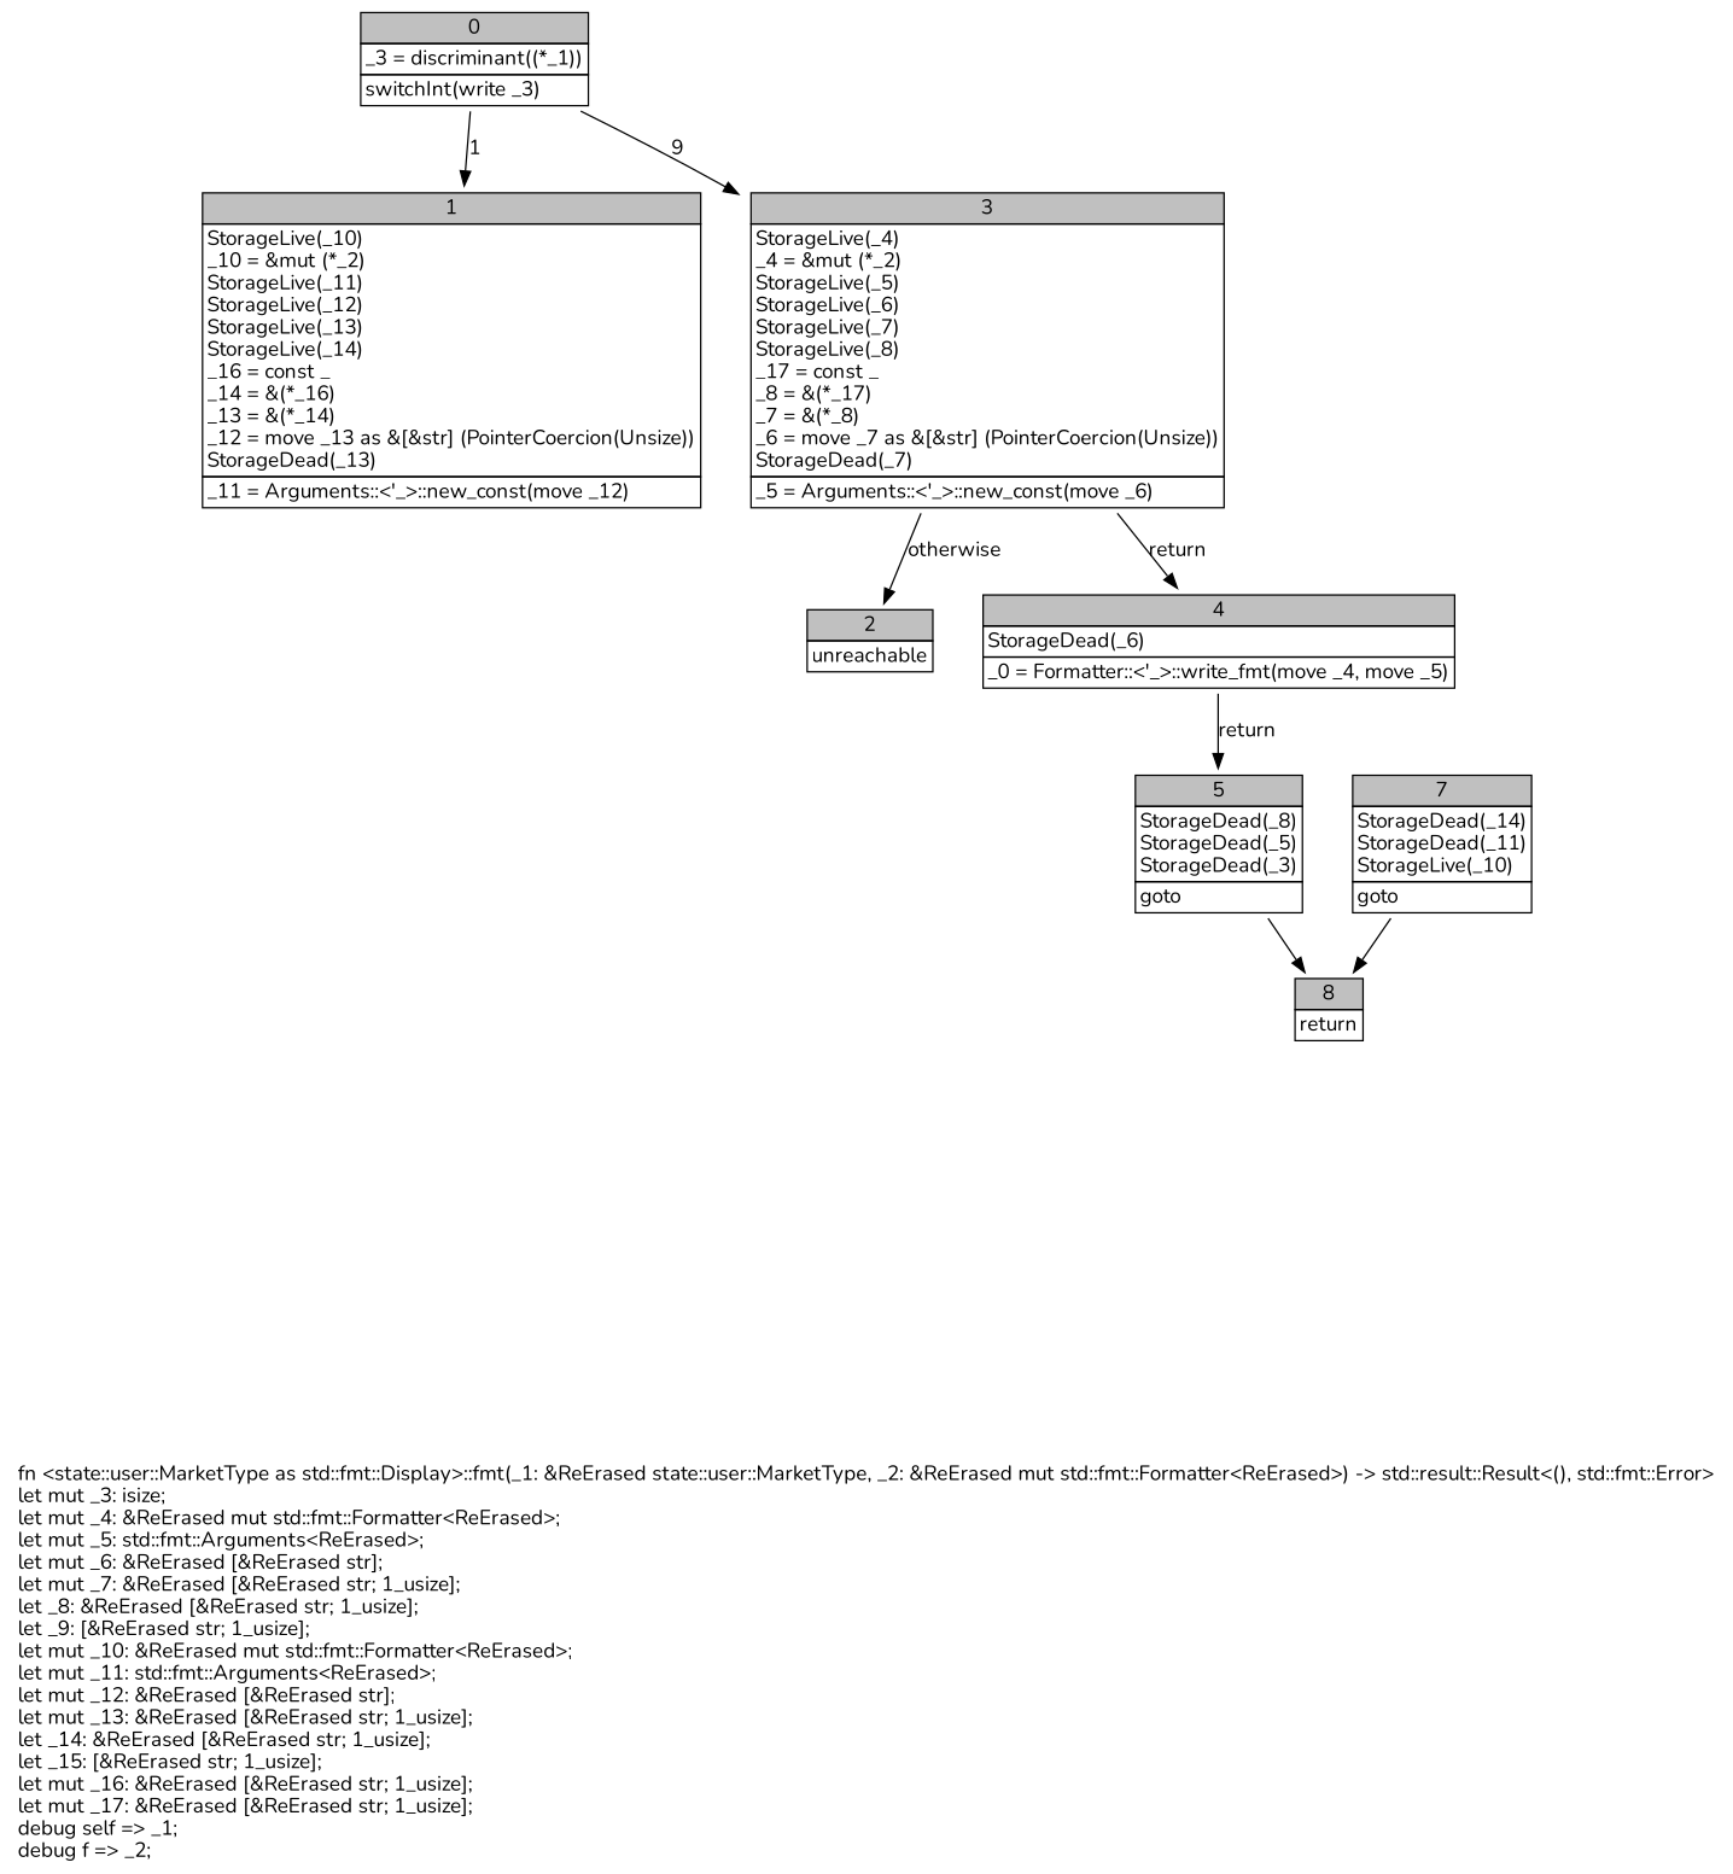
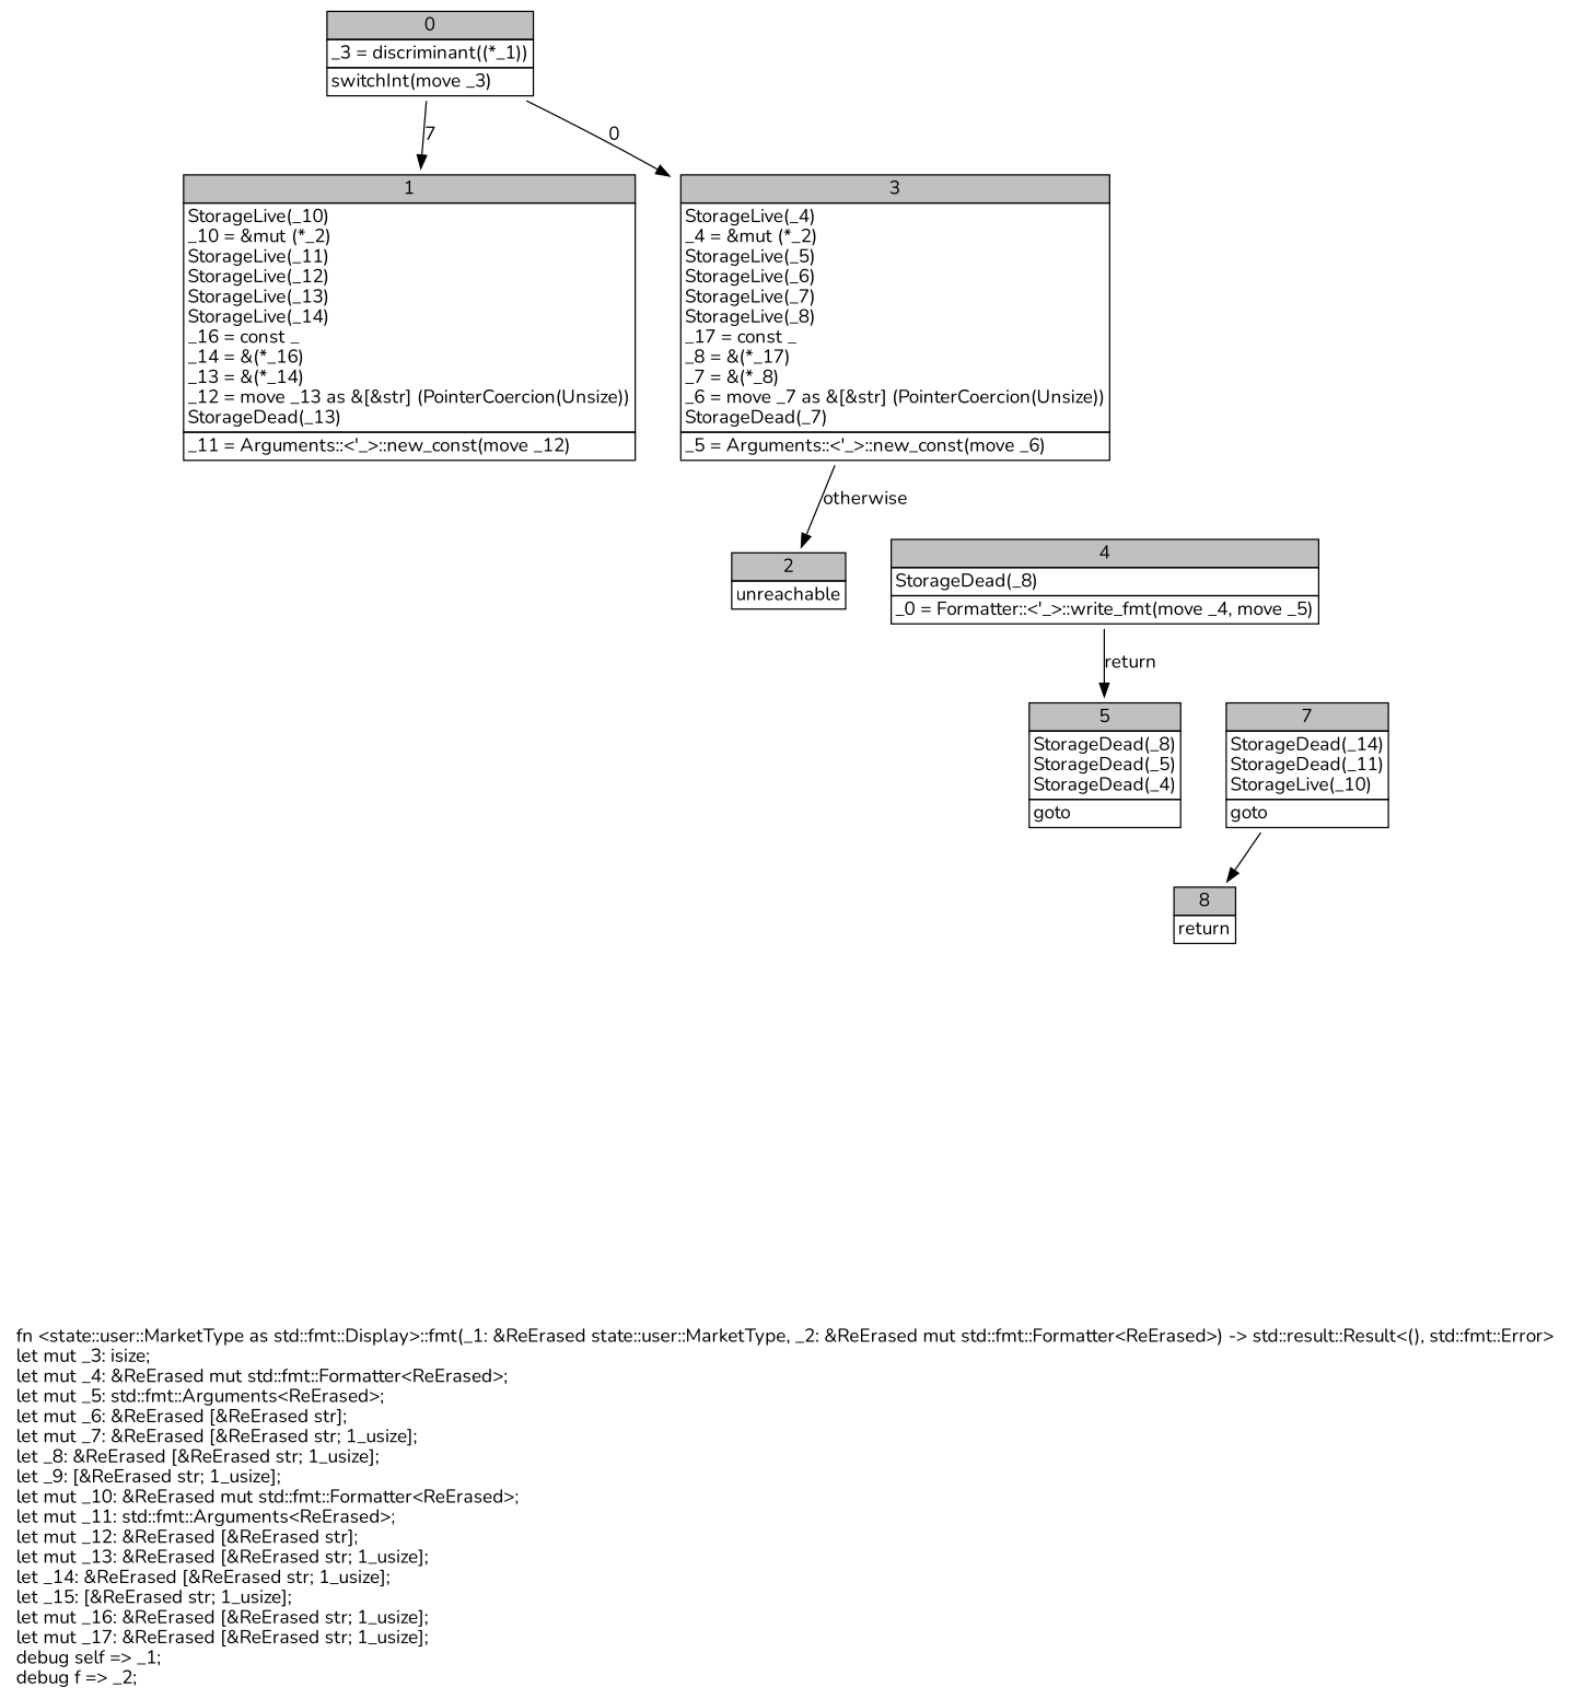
  digraph {
    fontname=Nunito
    label=<fn &lt;state::user::MarketType as std::fmt::Display&gt;::fmt(_1: &amp;ReErased state::user::MarketType, _2: &amp;ReErased mut std::fmt::Formatter&lt;ReErased&gt;) -&gt; std::result::Result&lt;(), std::fmt::Error&gt;<br align="left"/>let mut _3: isize;<br align="left"/>let mut _4: &amp;ReErased mut std::fmt::Formatter&lt;ReErased&gt;;<br align="left"/>let mut _5: std::fmt::Arguments&lt;ReErased&gt;;<br align="left"/>let mut _6: &amp;ReErased [&amp;ReErased str];<br align="left"/>let mut _7: &amp;ReErased [&amp;ReErased str; 1_usize];<br align="left"/>let _8: &amp;ReErased [&amp;ReErased str; 1_usize];<br align="left"/>let _9: [&amp;ReErased str; 1_usize];<br align="left"/>let mut _10: &amp;ReErased mut std::fmt::Formatter&lt;ReErased&gt;;<br align="left"/>let mut _11: std::fmt::Arguments&lt;ReErased&gt;;<br align="left"/>let mut _12: &amp;ReErased [&amp;ReErased str];<br align="left"/>let mut _13: &amp;ReErased [&amp;ReErased str; 1_usize];<br align="left"/>let _14: &amp;ReErased [&amp;ReErased str; 1_usize];<br align="left"/>let _15: [&amp;ReErased str; 1_usize];<br align="left"/>let mut _16: &amp;ReErased [&amp;ReErased str; 1_usize];<br align="left"/>let mut _17: &amp;ReErased [&amp;ReErased str; 1_usize];<br align="left"/>debug self =&gt; _1;<br align="left"/>debug f =&gt; _2;<br align="left"/>>
    node [fontname=Nunito shape=none]
    edge [fontname=Nunito]
-   n1 [label=<<table border="0" cellborder="1" cellspacing="0"><tr><td bgcolor="gray" align="center" colspan="1">0</td></tr><tr><td align="left" balign="left">_3 = discriminant((*_1))<br/></td></tr><tr><td align="left">switchInt(write _3)</td></tr></table>>]
+   n1 [label=<<table border="0" cellborder="1" cellspacing="0"><tr><td bgcolor="gray" align="center" colspan="1">0</td></tr><tr><td align="left" balign="left">_3 = discriminant((*_1))<br/></td></tr><tr><td align="left">switchInt(move _3)</td></tr></table>>]
    n2 [label=<<table border="0" cellborder="1" cellspacing="0"><tr><td bgcolor="gray" align="center" colspan="1">1</td></tr><tr><td align="left" balign="left">StorageLive(_10)<br/>_10 = &amp;mut (*_2)<br/>StorageLive(_11)<br/>StorageLive(_12)<br/>StorageLive(_13)<br/>StorageLive(_14)<br/>_16 = const _<br/>_14 = &amp;(*_16)<br/>_13 = &amp;(*_14)<br/>_12 = move _13 as &amp;[&amp;str] (PointerCoercion(Unsize))<br/>StorageDead(_13)<br/></td></tr><tr><td align="left">_11 = Arguments::&lt;'_&gt;::new_const(move _12)</td></tr></table>>]
    n3 [label=<<table border="0" cellborder="1" cellspacing="0"><tr><td bgcolor="gray" align="center" colspan="1">3</td></tr><tr><td align="left" balign="left">StorageLive(_4)<br/>_4 = &amp;mut (*_2)<br/>StorageLive(_5)<br/>StorageLive(_6)<br/>StorageLive(_7)<br/>StorageLive(_8)<br/>_17 = const _<br/>_8 = &amp;(*_17)<br/>_7 = &amp;(*_8)<br/>_6 = move _7 as &amp;[&amp;str] (PointerCoercion(Unsize))<br/>StorageDead(_7)<br/></td></tr><tr><td align="left">_5 = Arguments::&lt;'_&gt;::new_const(move _6)</td></tr></table>>]
    n4 [label=<<table border="0" cellborder="1" cellspacing="0"><tr><td bgcolor="gray" align="center" colspan="1">2</td></tr><tr><td align="left">unreachable</td></tr></table>>]
-   n5 [label=<<table border="0" cellborder="1" cellspacing="0"><tr><td bgcolor="gray" align="center" colspan="1">4</td></tr><tr><td align="left" balign="left">StorageDead(_6)<br/></td></tr><tr><td align="left">_0 = Formatter::&lt;'_&gt;::write_fmt(move _4, move _5)</td></tr></table>>]
-   n6 [label=<<table border="0" cellborder="1" cellspacing="0"><tr><td bgcolor="gray" align="center" colspan="1">5</td></tr><tr><td align="left" balign="left">StorageDead(_8)<br/>StorageDead(_5)<br/>StorageDead(_3)<br/></td></tr><tr><td align="left">goto</td></tr></table>>]
+   n5 [label=<<table border="0" cellborder="1" cellspacing="0"><tr><td bgcolor="gray" align="center" colspan="1">4</td></tr><tr><td align="left" balign="left">StorageDead(_8)<br/></td></tr><tr><td align="left">_0 = Formatter::&lt;'_&gt;::write_fmt(move _4, move _5)</td></tr></table>>]
+   n6 [label=<<table border="0" cellborder="1" cellspacing="0"><tr><td bgcolor="gray" align="center" colspan="1">5</td></tr><tr><td align="left" balign="left">StorageDead(_8)<br/>StorageDead(_5)<br/>StorageDead(_4)<br/></td></tr><tr><td align="left">goto</td></tr></table>>]
    n7 [label=<<table border="0" cellborder="1" cellspacing="0"><tr><td bgcolor="gray" align="center" colspan="1">8</td></tr><tr><td align="left">return</td></tr></table>>]
    n8 [label=<<table border="0" cellborder="1" cellspacing="0"><tr><td bgcolor="gray" align="center" colspan="1">7</td></tr><tr><td align="left" balign="left">StorageDead(_14)<br/>StorageDead(_11)<br/>StorageLive(_10)<br/></td></tr><tr><td align="left">goto</td></tr></table>>]
-   n1 -> n2 [label=1]
-   n1 -> n3 [label=9]
+   n1 -> n2 [label=7]
+   n1 -> n3 [label=0]
    n3 -> n4 [label=otherwise]
-   n3 -> n5 [label=return]
    n5 -> n6 [label=return]
-   n6 -> n7
    n8 -> n7
  }
